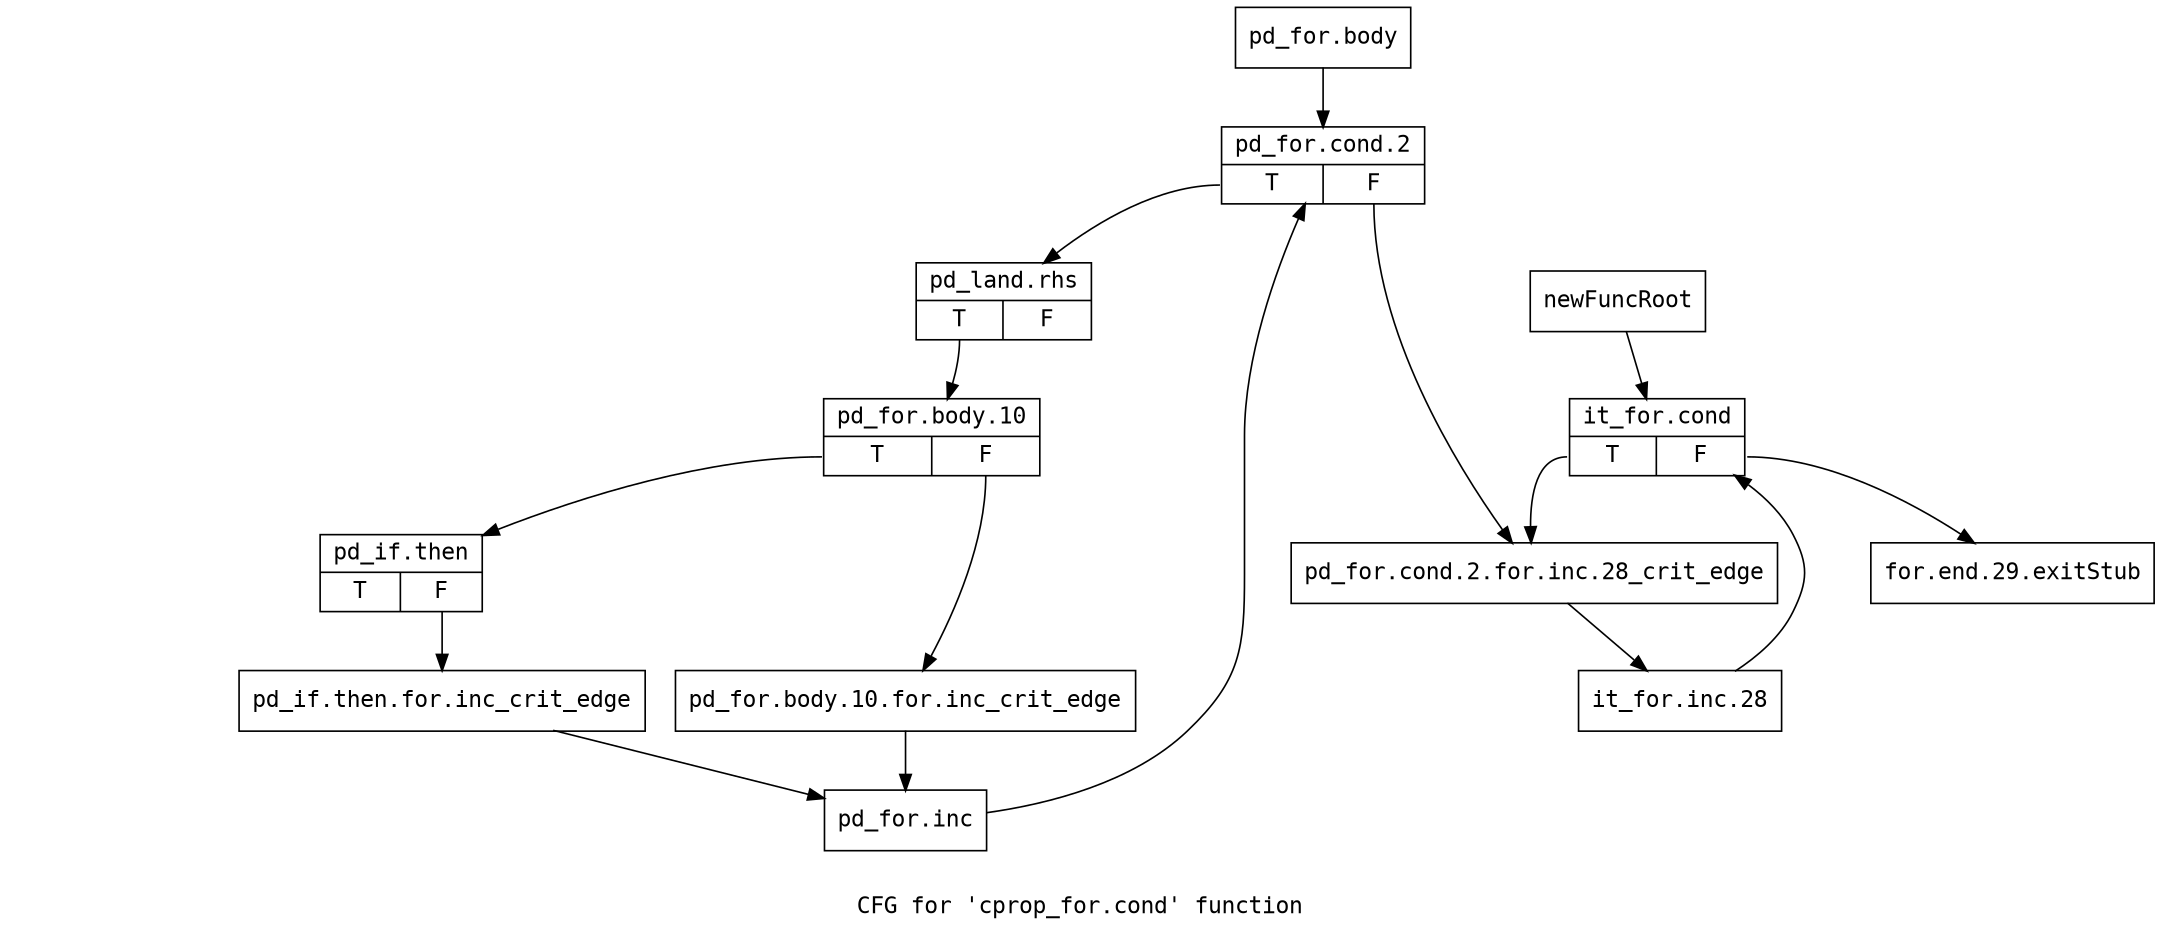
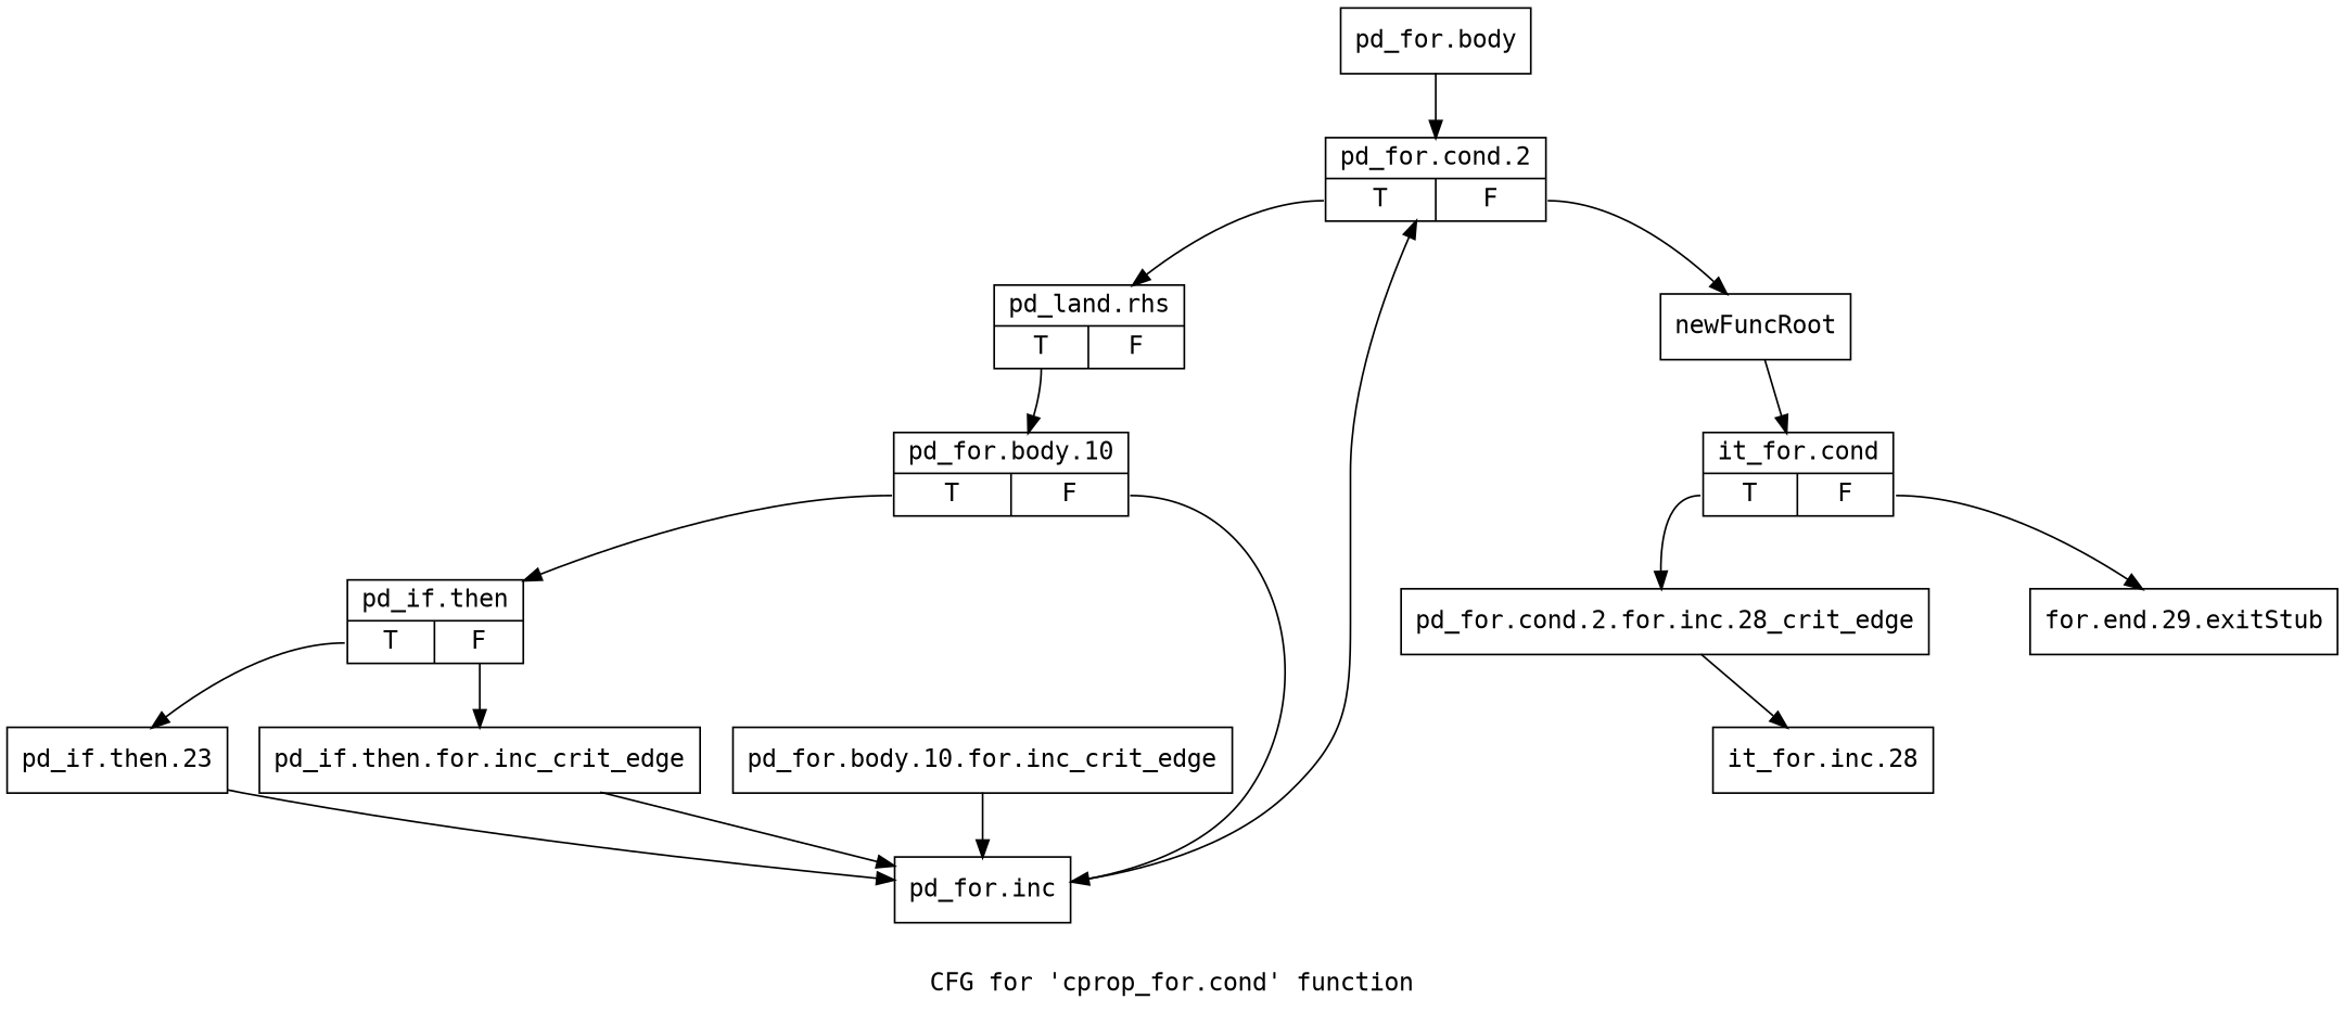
  digraph {
    fontname="DejaVu Sans Mono"
    label="CFG for 'cprop_for.cond' function"
    node [fontname="DejaVu Sans Mono" shape=record]
    edge [fontname="DejaVu Sans Mono"]
    n1 [label="{newFuncRoot}"]
    n2 [label="{it_for.cond|{<s0>T|<s1>F}}"]
    n3 [label="{for.end.29.exitStub}"]
    n4 [label="{pd_for.cond.2.for.inc.28_crit_edge}"]
    n5 [label="{pd_for.body}"]
    n6 [label="{pd_for.cond.2|{<s0>T|<s1>F}}"]
    n7 [label="{pd_land.rhs|{<s0>T|<s1>F}}"]
    n8 [label="{pd_for.body.10|{<s0>T|<s1>F}}"]
    n9 [label="{it_for.inc.28}"]
    n10 [label="{pd_if.then|{<s0>T|<s1>F}}"]
    n11 [label="{pd_for.body.10.for.inc_crit_edge}"]
+   n12 [label="{pd_if.then.23}"]
    n13 [label="{pd_if.then.for.inc_crit_edge}"]
    n14 [label="{pd_for.inc}"]
    n1 -> n2
    n2 -> n3 [tailport=s1]
    n2 -> n4 [tailport=s0]
    n4 -> n9
    n5 -> n6
-   n6 -> n4 [tailport=s1]
+   n6 -> n1 [tailport=s1]
    n6 -> n7 [tailport=s0]
    n7 -> n8 [tailport=s0]
    n8 -> n10 [tailport=s0]
-   n8 -> n11 [tailport=s1]
-   n9 -> n2
+   n8 -> n14 [tailport=s1]
+   n10 -> n12 [tailport=s0]
    n10 -> n13 [tailport=s1]
    n11 -> n14
+   n12 -> n14
    n13 -> n14
    n14 -> n6
  }
